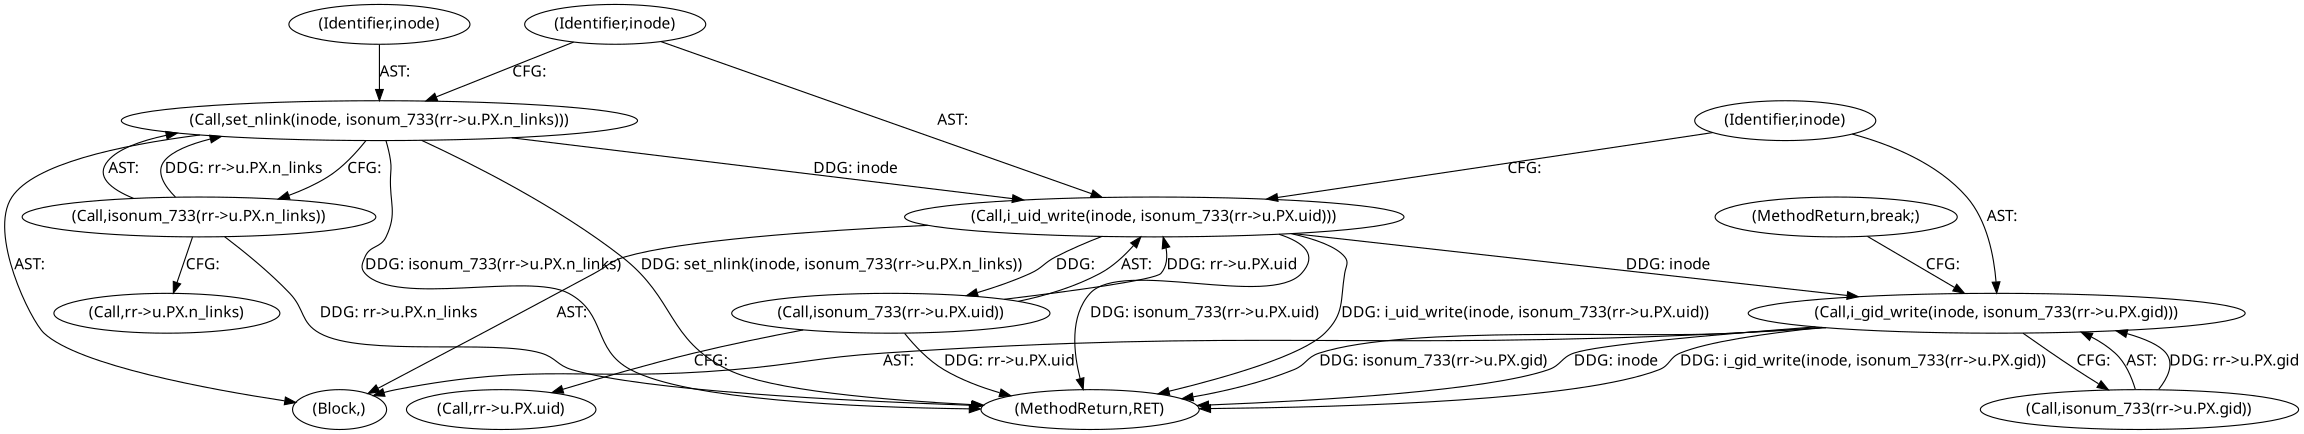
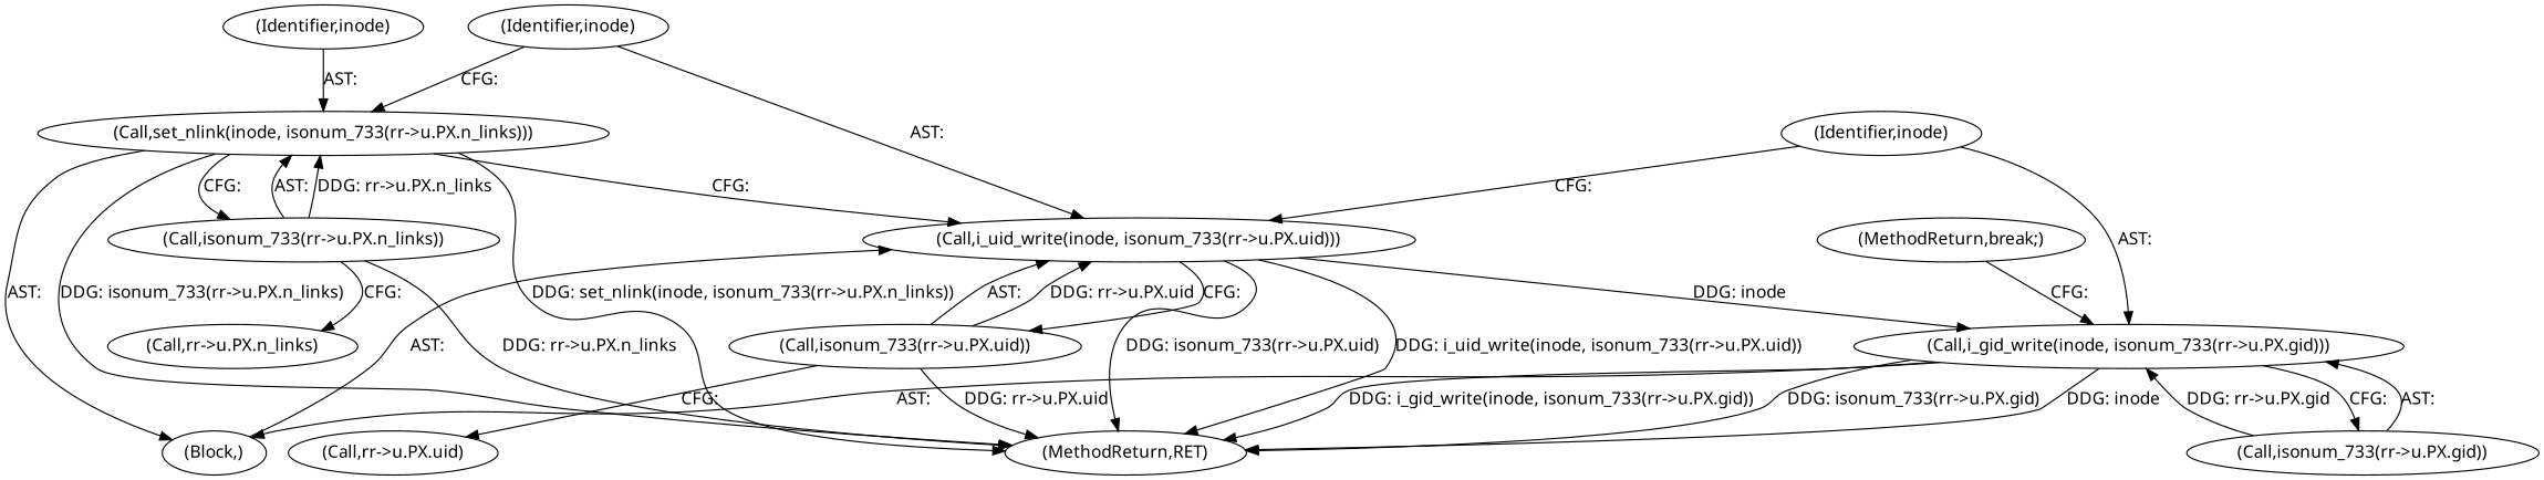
  digraph {
    fontname="Noto Sans"
    node [fontname="Noto Sans"]
    edge [fontname="Noto Sans"]
    n1 [label="(Call,i_uid_write(inode, isonum_733(rr->u.PX.uid)))"]
    n2 [label="(Call,isonum_733(rr->u.PX.uid))"]
    n3 [label="(Call,i_gid_write(inode, isonum_733(rr->u.PX.gid)))"]
    n4 [label="(Block,)"]
    n5 [label="(MethodReturn,RET)"]
    n6 [label="(Call,rr->u.PX.uid)"]
    n7 [label="(Call,isonum_733(rr->u.PX.gid))"]
    n8 [label="(Call,set_nlink(inode, isonum_733(rr->u.PX.n_links)))"]
    n9 [label="(Call,isonum_733(rr->u.PX.n_links))"]
    n10 [label="(Call,rr->u.PX.n_links)"]
    n11 [label="(Identifier,inode)"]
    n12 [label="(Identifier,inode)"]
    n13 [label="(MethodReturn,break;)"]
    n14 [label="(Identifier,inode)"]
-   n1 -> n2 [label="DDG: "]
+   n1 -> n2 [label="CFG: "]
    n1 -> n3 [label="DDG: inode"]
-   n1 -> n4 [label="AST: "]
+   n4 -> n1 [label="AST: "]
    n1 -> n5 [label="DDG: i_uid_write(inode, isonum_733(rr->u.PX.uid))"]
    n1 -> n5 [label="DDG: isonum_733(rr->u.PX.uid)"]
    n2 -> n1 [label="AST: "]
    n2 -> n1 [label="DDG: rr->u.PX.uid"]
    n2 -> n5 [label="DDG: rr->u.PX.uid"]
    n2 -> n6 [label="CFG: "]
    n3 -> n4 [label="AST: "]
    n3 -> n5 [label="DDG: isonum_733(rr->u.PX.gid)"]
    n3 -> n5 [label="DDG: inode"]
    n3 -> n5 [label="DDG: i_gid_write(inode, isonum_733(rr->u.PX.gid))"]
    n3 -> n7 [label="CFG: "]
    n7 -> n3 [label="AST: "]
    n7 -> n3 [label="DDG: rr->u.PX.gid"]
-   n8 -> n1 [label="DDG: inode"]
+   n8 -> n1 [label="CFG: "]
    n8 -> n4 [label="AST: "]
    n8 -> n5 [label="DDG: isonum_733(rr->u.PX.n_links)"]
    n8 -> n5 [label="DDG: set_nlink(inode, isonum_733(rr->u.PX.n_links))"]
    n8 -> n9 [label="CFG: "]
    n9 -> n5 [label="DDG: rr->u.PX.n_links"]
    n9 -> n8 [label="AST: "]
    n9 -> n8 [label="DDG: rr->u.PX.n_links"]
    n9 -> n10 [label="CFG: "]
    n11 -> n1 [label="CFG: "]
    n11 -> n3 [label="AST: "]
    n12 -> n1 [label="AST: "]
    n12 -> n8 [label="CFG: "]
    n13 -> n3 [label="CFG: "]
    n14 -> n8 [label="AST: "]
  }
